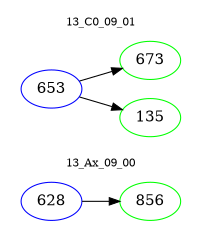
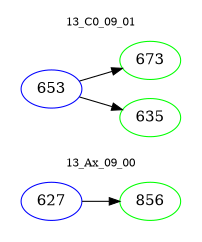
  digraph {
    rankdir=LR
    node [color=green]
    edge [color=black]
-   n1 [color=blue label=628]
+   n1 [color=blue label=627]
    n2 [label=856]
    n3 [color=blue label=653]
-   n4 [label=135]
+   n4 [label=635]
    n5 [label=673]
    subgraph cluster_1 {
      color=white
      fontsize=10
      label="13_Ax_09_00"
      n1
      n2
    }
    subgraph cluster_2 {
      color=white
      fontsize=10
      label="13_C0_09_01"
      n3
      n4
      n5
    }
    n1 -> n2
    n3 -> n4
    n3 -> n5
  }
